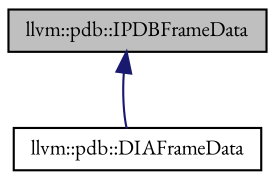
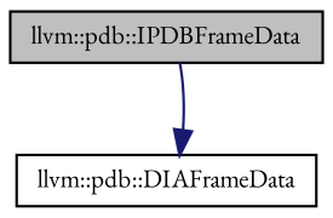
  digraph {
    fontname="EB Garamond"
    node [color=black fontname="EB Garamond" fontsize=10 shape=record]
    n1 [fillcolor=grey75 fontcolor=black height=0.2 label="llvm::pdb::IPDBFrameData" style=filled width=0.4]
    n2 [height=0.2 label="llvm::pdb::DIAFrameData" width=0.4]
-   n1 -> n2 [color=midnightblue dir=back fontname="EB Garamond" fontsize=10 labelfontname=Helvetica labelfontsize=10 style=solid]
+   n2 -> n1 [color=midnightblue dir=back fontname="EB Garamond" fontsize=10 labelfontname=Helvetica labelfontsize=10 style=solid]
  }
